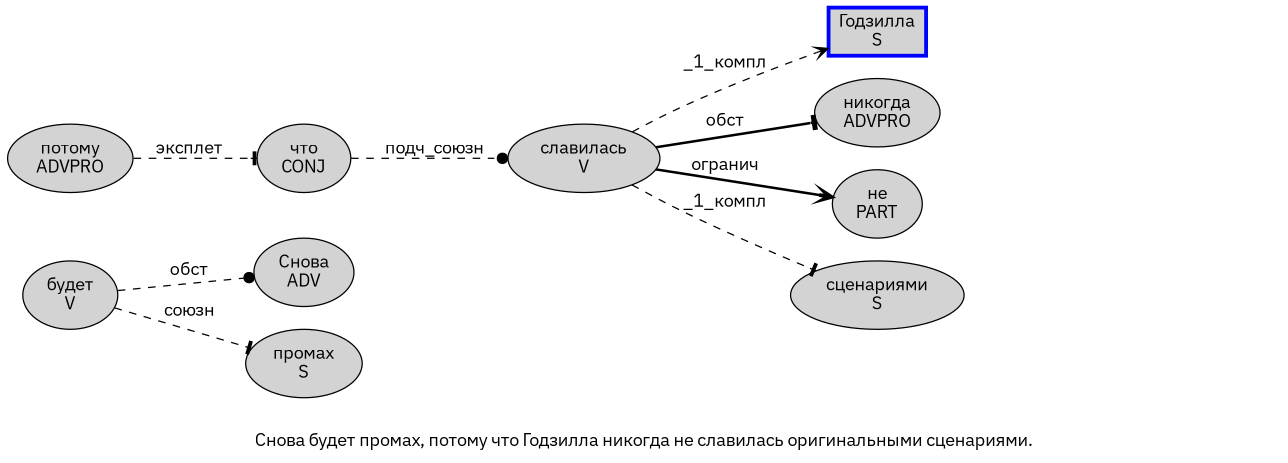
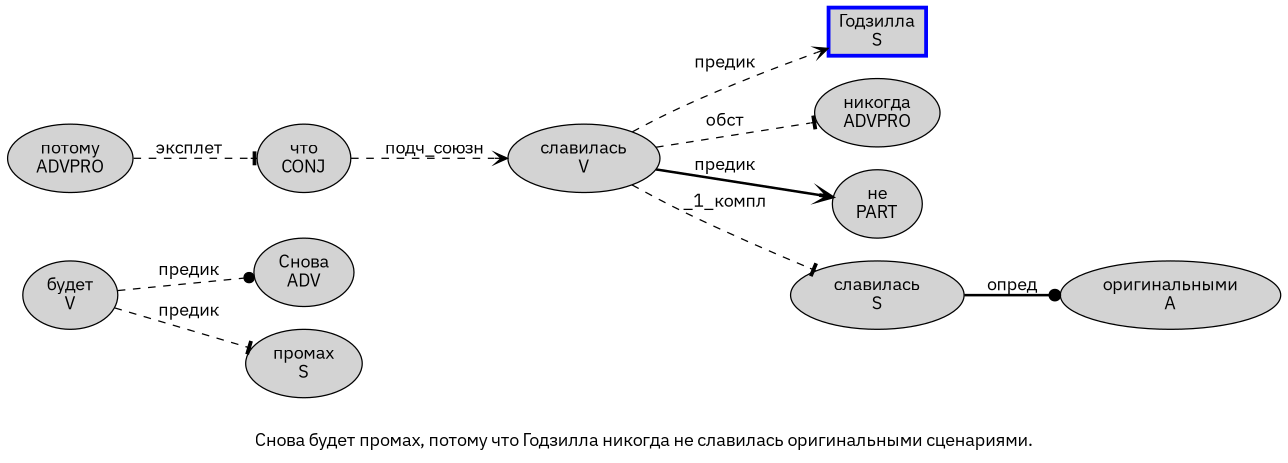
  digraph {
    fontname="IBM Plex Sans"
    label="Снова будет промах, потому что Годзилла никогда не славилась оригинальными сценариями."
    rankdir=LR
    node [fillcolor=lightgray fontname="IBM Plex Sans" penwidth=1 shape=ellipse style=filled]
    edge [arrowhead=tee fontname="IBM Plex Sans" style=dashed]
    n1 [label="Снова\nADV"]
    n2 [label="будет\nV"]
    n3 [label="промах\nS"]
    n4 [label="потому\nADVPRO"]
    n5 [label="что\nCONJ"]
    n6 [label="славилась\nV"]
    n7 [color=blue label="Годзилла\nS" penwidth=3 shape=box]
    n8 [label="никогда\nADVPRO"]
    n9 [label="не\nPART"]
-   n10 [label="сценариями\nS"]
-   n2 -> n1 [arrowhead=dot label="обст"]
-   n2 -> n3 [label="союзн"]
+   n10 [label="славилась\nS"]
+   n11 [label="оригинальными\nA"]
+   n2 -> n1 [arrowhead=dot label="предик"]
+   n2 -> n3 [label="предик"]
    n4 -> n5 [label="эксплет"]
-   n5 -> n6 [arrowhead=dot label="подч_союзн"]
-   n6 -> n7 [arrowhead=vee label="_1_компл"]
-   n6 -> n8 [label="обст" style=bold]
-   n6 -> n9 [arrowhead=vee label="огранич" style=bold]
+   n5 -> n6 [arrowhead=vee label="подч_союзн"]
+   n6 -> n7 [arrowhead=vee label="предик"]
+   n6 -> n8 [label="обст"]
+   n6 -> n9 [arrowhead=vee label="предик" style=bold]
    n6 -> n10 [label="_1_компл"]
+   n10 -> n11 [arrowhead=dot label="опред" style=bold]
  }
